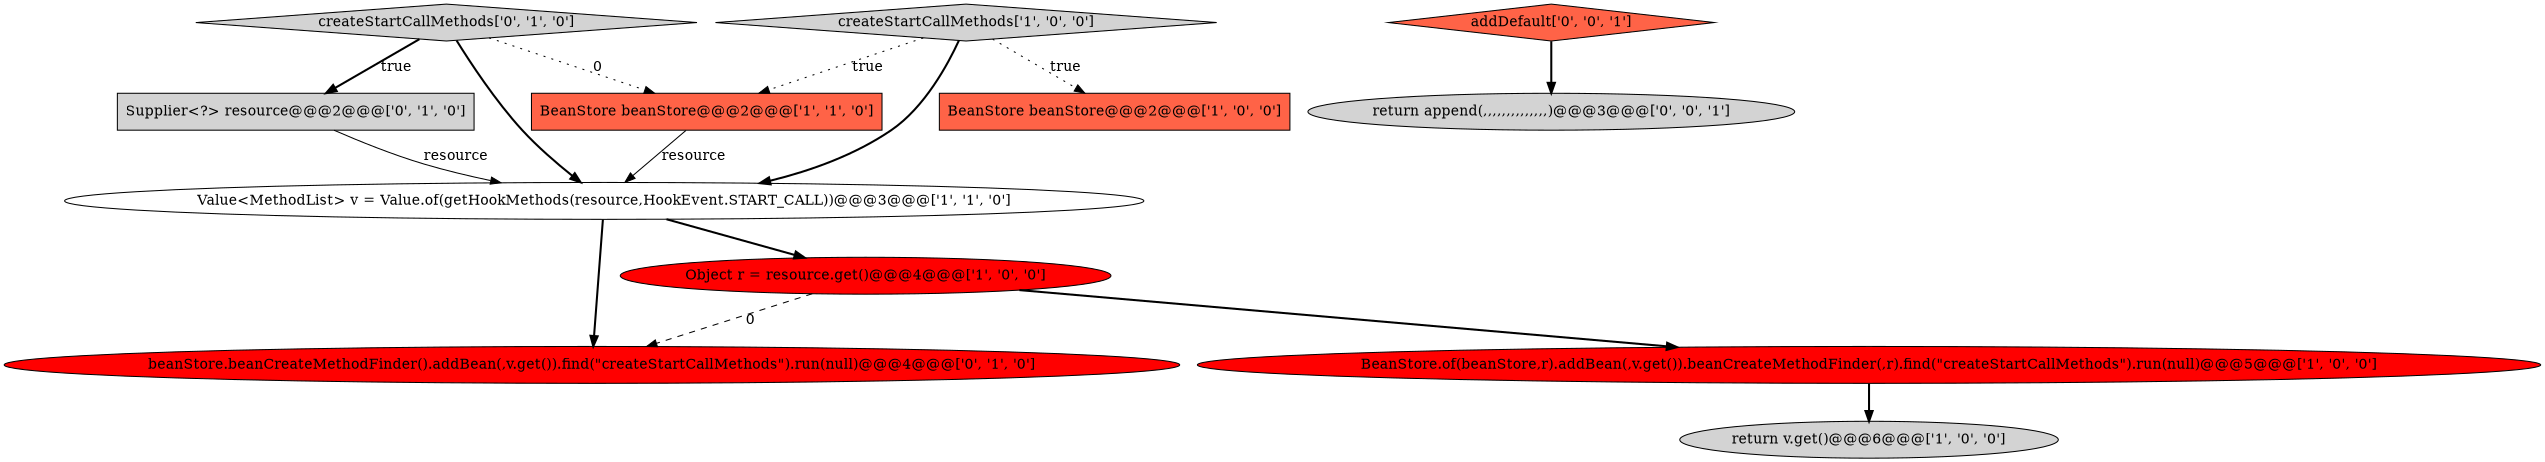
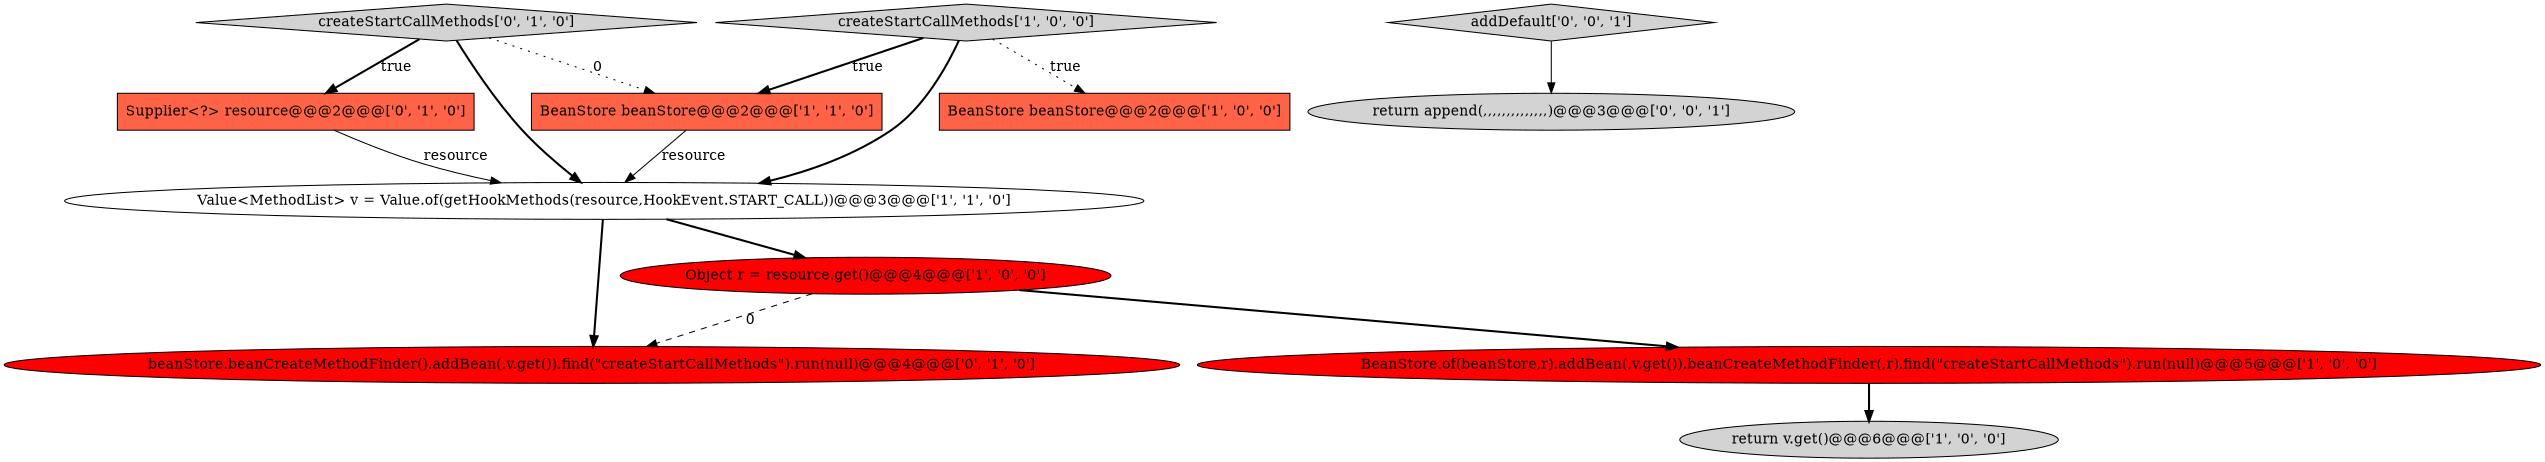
  digraph {
    node [fillcolor=lightgray shape=ellipse style=filled]
    edge [style=bold]
    n1 [fillcolor=tomato label="BeanStore beanStore@@@2@@@['1', '1', '0']" shape=box]
    n2 [fillcolor=white label="Value<MethodList> v = Value.of(getHookMethods(resource,HookEvent.START_CALL))@@@3@@@['1', '1', '0']"]
    n3 [fillcolor=red label="beanStore.beanCreateMethodFinder().addBean(,v.get()).find(\"createStartCallMethods\").run(null)@@@4@@@['0', '1', '0']"]
    n4 [fillcolor=red label="Object r = resource.get()@@@4@@@['1', '0', '0']"]
    n5 [fillcolor=red label="BeanStore.of(beanStore,r).addBean(,v.get()).beanCreateMethodFinder(,r).find(\"createStartCallMethods\").run(null)@@@5@@@['1', '0', '0']"]
    n6 [label="createStartCallMethods['0', '1', '0']" shape=diamond]
-   n7 [label="Supplier<?> resource@@@2@@@['0', '1', '0']" shape=box]
-   n8 [fillcolor=tomato label="addDefault['0', '0', '1']" shape=diamond]
+   n7 [fillcolor=tomato label="Supplier<?> resource@@@2@@@['0', '1', '0']" shape=box]
+   n8 [label="addDefault['0', '0', '1']" shape=diamond]
    n9 [label="return append(,,,,,,,,,,,,,,)@@@3@@@['0', '0', '1']"]
    n10 [label="return v.get()@@@6@@@['1', '0', '0']"]
    n11 [label="createStartCallMethods['1', '0', '0']" shape=diamond]
    n12 [fillcolor=tomato label="BeanStore beanStore@@@2@@@['1', '0', '0']" shape=box]
    n1 -> n2 [label=resource style=solid]
    n2 -> n3
    n2 -> n4
    n4 -> n3 [label=0 style=dashed]
    n4 -> n5
    n5 -> n10
    n6 -> n1 [label=0 style=dotted]
    n6 -> n2
    n6 -> n7 [label=true]
    n7 -> n2 [label=resource style=solid]
-   n8 -> n9
-   n11 -> n1 [label=true style=dotted]
+   n8 -> n9 [style=solid]
+   n11 -> n1 [label=true]
    n11 -> n2
    n11 -> n12 [label=true style=dotted]
  }
